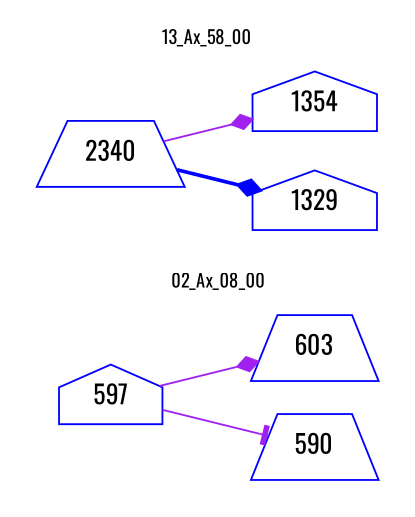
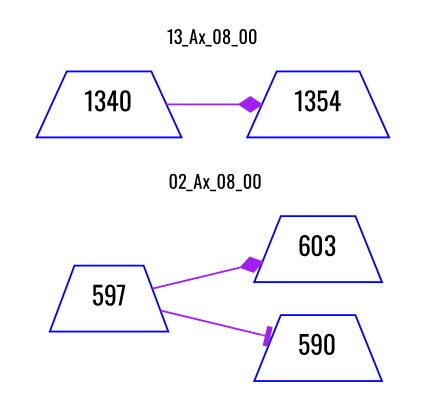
  digraph {
    fontname=Oswald
    rankdir=LR
    node [color=blue fontname=Oswald shape=house]
    edge [arrowhead=diamond color=purple fontname=Oswald style=solid]
-   n1 [label=597]
+   n1 [label=597 shape=trapezium]
    n2 [label=590 shape=trapezium]
    n3 [label=603 shape=trapezium]
-   n4 [label=2340 shape=trapezium]
-   n5 [label=1329]
-   n6 [label=1354]
+   n4 [label=1340 shape=trapezium]
+   n6 [label=1354 shape=trapezium]
    subgraph cluster_1 {
      color=white
      fontsize=10
      label="02_Ax_08_00"
      n1
      n2
      n3
    }
    subgraph cluster_2 {
      color=white
      fontsize=10
-     label="13_Ax_58_00"
+     label="13_Ax_08_00"
      n4
-     n5
      n6
    }
    n1 -> n2 [arrowhead=tee]
    n1 -> n3
-   n4 -> n5 [color=blue style=bold]
    n4 -> n6
  }
